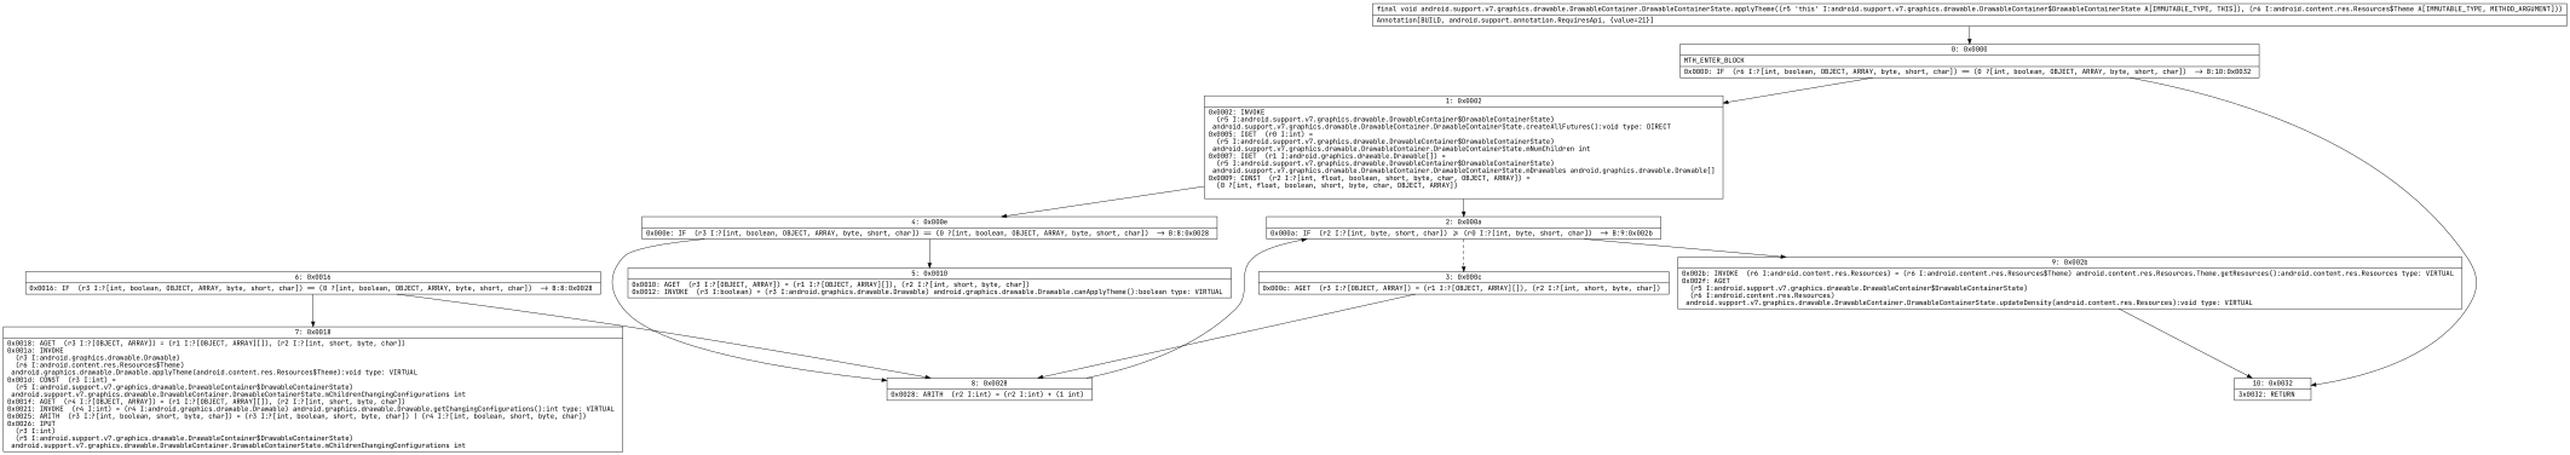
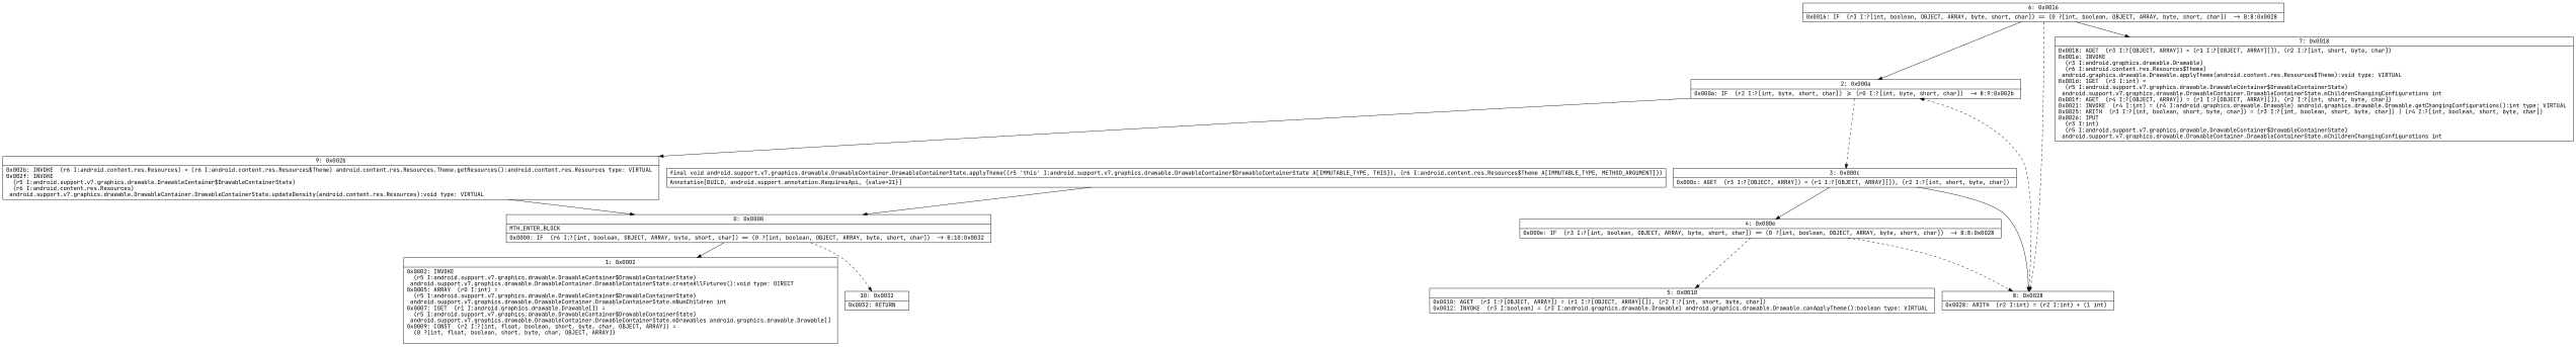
  digraph {
    fontname="JetBrains Mono"
    node [fontname="JetBrains Mono" shape=record]
    edge [fontname="JetBrains Mono"]
    n1 [label="{0\:\ 0x0000|MTH_ENTER_BLOCK\l|0x0000: IF  (r6 I:?[int, boolean, OBJECT, ARRAY, byte, short, char]) == (0 ?[int, boolean, OBJECT, ARRAY, byte, short, char])  \-\> B:10:0x0032 \l}"]
-   n2 [label="{1\:\ 0x0002|0x0002: INVOKE  \l  (r5 I:android.support.v7.graphics.drawable.DrawableContainer$DrawableContainerState)\l android.support.v7.graphics.drawable.DrawableContainer.DrawableContainerState.createAllFutures():void type: DIRECT \l0x0005: IGET  (r0 I:int) = \l  (r5 I:android.support.v7.graphics.drawable.DrawableContainer$DrawableContainerState)\l android.support.v7.graphics.drawable.DrawableContainer.DrawableContainerState.mNumChildren int \l0x0007: IGET  (r1 I:android.graphics.drawable.Drawable[]) = \l  (r5 I:android.support.v7.graphics.drawable.DrawableContainer$DrawableContainerState)\l android.support.v7.graphics.drawable.DrawableContainer.DrawableContainerState.mDrawables android.graphics.drawable.Drawable[] \l0x0009: CONST  (r2 I:?[int, float, boolean, short, byte, char, OBJECT, ARRAY]) = \l  (0 ?[int, float, boolean, short, byte, char, OBJECT, ARRAY])\l \l}"]
-   n3 [label="{10\:\ 0x0032|3x0032: RETURN   \l}"]
+   n2 [label="{1\:\ 0x0002|0x0002: INVOKE  \l  (r5 I:android.support.v7.graphics.drawable.DrawableContainer$DrawableContainerState)\l android.support.v7.graphics.drawable.DrawableContainer.DrawableContainerState.createAllFutures():void type: DIRECT \l0x0005: ARRAY  (r0 I:int) = \l  (r5 I:android.support.v7.graphics.drawable.DrawableContainer$DrawableContainerState)\l android.support.v7.graphics.drawable.DrawableContainer.DrawableContainerState.mNumChildren int \l0x0007: IGET  (r1 I:android.graphics.drawable.Drawable[]) = \l  (r5 I:android.support.v7.graphics.drawable.DrawableContainer$DrawableContainerState)\l android.support.v7.graphics.drawable.DrawableContainer.DrawableContainerState.mDrawables android.graphics.drawable.Drawable[] \l0x0009: CONST  (r2 I:?[int, float, boolean, short, byte, char, OBJECT, ARRAY]) = \l  (0 ?[int, float, boolean, short, byte, char, OBJECT, ARRAY])\l \l}"]
+   n3 [label="{10\:\ 0x0032|0x0032: RETURN   \l}"]
    n4 [label="{2\:\ 0x000a|0x000a: IF  (r2 I:?[int, byte, short, char]) \>= (r0 I:?[int, byte, short, char])  \-\> B:9:0x002b \l}"]
    n5 [label="{3\:\ 0x000c|0x000c: AGET  (r3 I:?[OBJECT, ARRAY]) = (r1 I:?[OBJECT, ARRAY][]), (r2 I:?[int, short, byte, char]) \l}"]
-   n6 [label="{9\:\ 0x002b|0x002b: INVOKE  (r6 I:android.content.res.Resources) = (r6 I:android.content.res.Resources$Theme) android.content.res.Resources.Theme.getResources():android.content.res.Resources type: VIRTUAL \l0x002f: AGET  \l  (r5 I:android.support.v7.graphics.drawable.DrawableContainer$DrawableContainerState)\l  (r6 I:android.content.res.Resources)\l android.support.v7.graphics.drawable.DrawableContainer.DrawableContainerState.updateDensity(android.content.res.Resources):void type: VIRTUAL \l}"]
+   n6 [label="{9\:\ 0x002b|0x002b: INVOKE  (r6 I:android.content.res.Resources) = (r6 I:android.content.res.Resources$Theme) android.content.res.Resources.Theme.getResources():android.content.res.Resources type: VIRTUAL \l0x002f: INVOKE  \l  (r5 I:android.support.v7.graphics.drawable.DrawableContainer$DrawableContainerState)\l  (r6 I:android.content.res.Resources)\l android.support.v7.graphics.drawable.DrawableContainer.DrawableContainerState.updateDensity(android.content.res.Resources):void type: VIRTUAL \l}"]
    n7 [label="{4\:\ 0x000e|0x000e: IF  (r3 I:?[int, boolean, OBJECT, ARRAY, byte, short, char]) == (0 ?[int, boolean, OBJECT, ARRAY, byte, short, char])  \-\> B:8:0x0028 \l}"]
    n8 [label="{8\:\ 0x0028|0x0028: ARITH  (r2 I:int) = (r2 I:int) + (1 int) \l}"]
    n9 [label="{5\:\ 0x0010|0x0010: AGET  (r3 I:?[OBJECT, ARRAY]) = (r1 I:?[OBJECT, ARRAY][]), (r2 I:?[int, short, byte, char]) \l0x0012: INVOKE  (r3 I:boolean) = (r3 I:android.graphics.drawable.Drawable) android.graphics.drawable.Drawable.canApplyTheme():boolean type: VIRTUAL \l}"]
    n10 [label="{6\:\ 0x0016|0x0016: IF  (r3 I:?[int, boolean, OBJECT, ARRAY, byte, short, char]) == (0 ?[int, boolean, OBJECT, ARRAY, byte, short, char])  \-\> B:8:0x0028 \l}"]
-   n11 [label="{7\:\ 0x0018|0x0018: AGET  (r3 I:?[OBJECT, ARRAY]) = (r1 I:?[OBJECT, ARRAY][]), (r2 I:?[int, short, byte, char]) \l0x001a: INVOKE  \l  (r3 I:android.graphics.drawable.Drawable)\l  (r6 I:android.content.res.Resources$Theme)\l android.graphics.drawable.Drawable.applyTheme(android.content.res.Resources$Theme):void type: VIRTUAL \l0x001d: CONST  (r3 I:int) = \l  (r5 I:android.support.v7.graphics.drawable.DrawableContainer$DrawableContainerState)\l android.support.v7.graphics.drawable.DrawableContainer.DrawableContainerState.mChildrenChangingConfigurations int \l0x001f: AGET  (r4 I:?[OBJECT, ARRAY]) = (r1 I:?[OBJECT, ARRAY][]), (r2 I:?[int, short, byte, char]) \l0x0021: INVOKE  (r4 I:int) = (r4 I:android.graphics.drawable.Drawable) android.graphics.drawable.Drawable.getChangingConfigurations():int type: VIRTUAL \l0x0025: ARITH  (r3 I:?[int, boolean, short, byte, char]) = (r3 I:?[int, boolean, short, byte, char]) \| (r4 I:?[int, boolean, short, byte, char]) \l0x0026: IPUT  \l  (r3 I:int)\l  (r5 I:android.support.v7.graphics.drawable.DrawableContainer$DrawableContainerState)\l android.support.v7.graphics.drawable.DrawableContainer.DrawableContainerState.mChildrenChangingConfigurations int \l}"]
+   n11 [label="{7\:\ 0x0018|0x0018: AGET  (r3 I:?[OBJECT, ARRAY]) = (r1 I:?[OBJECT, ARRAY][]), (r2 I:?[int, short, byte, char]) \l0x001a: INVOKE  \l  (r3 I:android.graphics.drawable.Drawable)\l  (r6 I:android.content.res.Resources$Theme)\l android.graphics.drawable.Drawable.applyTheme(android.content.res.Resources$Theme):void type: VIRTUAL \l0x001d: IGET  (r3 I:int) = \l  (r5 I:android.support.v7.graphics.drawable.DrawableContainer$DrawableContainerState)\l android.support.v7.graphics.drawable.DrawableContainer.DrawableContainerState.mChildrenChangingConfigurations int \l0x001f: AGET  (r4 I:?[OBJECT, ARRAY]) = (r1 I:?[OBJECT, ARRAY][]), (r2 I:?[int, short, byte, char]) \l0x0021: INVOKE  (r4 I:int) = (r4 I:android.graphics.drawable.Drawable) android.graphics.drawable.Drawable.getChangingConfigurations():int type: VIRTUAL \l0x0025: ARITH  (r3 I:?[int, boolean, short, byte, char]) = (r3 I:?[int, boolean, short, byte, char]) \| (r4 I:?[int, boolean, short, byte, char]) \l0x0026: IPUT  \l  (r3 I:int)\l  (r5 I:android.support.v7.graphics.drawable.DrawableContainer$DrawableContainerState)\l android.support.v7.graphics.drawable.DrawableContainer.DrawableContainerState.mChildrenChangingConfigurations int \l}"]
    n12 [label="{final void android.support.v7.graphics.drawable.DrawableContainer.DrawableContainerState.applyTheme((r5 'this' I:android.support.v7.graphics.drawable.DrawableContainer$DrawableContainerState A[IMMUTABLE_TYPE, THIS]), (r6 I:android.content.res.Resources$Theme A[IMMUTABLE_TYPE, METHOD_ARGUMENT]))  | Annotation[BUILD, android.support.annotation.RequiresApi, \{value=21\}]\l}"]
    n1 -> n2 [style=solid]
-   n1 -> n3
-   n2 -> n4
+   n1 -> n3 [style=dashed]
+   n10 -> n4
    n4 -> n5 [style=dashed]
    n4 -> n6
-   n2 -> n7
+   n5 -> n7
    n5 -> n8
-   n6 -> n3
-   n7 -> n8
-   n7 -> n9 [style=solid]
-   n8 -> n4
-   n10 -> n8
+   n6 -> n1
+   n7 -> n8 [style=dashed]
+   n7 -> n9 [style=dashed]
+   n8 -> n4 [style=dashed]
+   n10 -> n8 [style=dashed]
    n10 -> n11 [style=solid]
    n12 -> n1
  }
